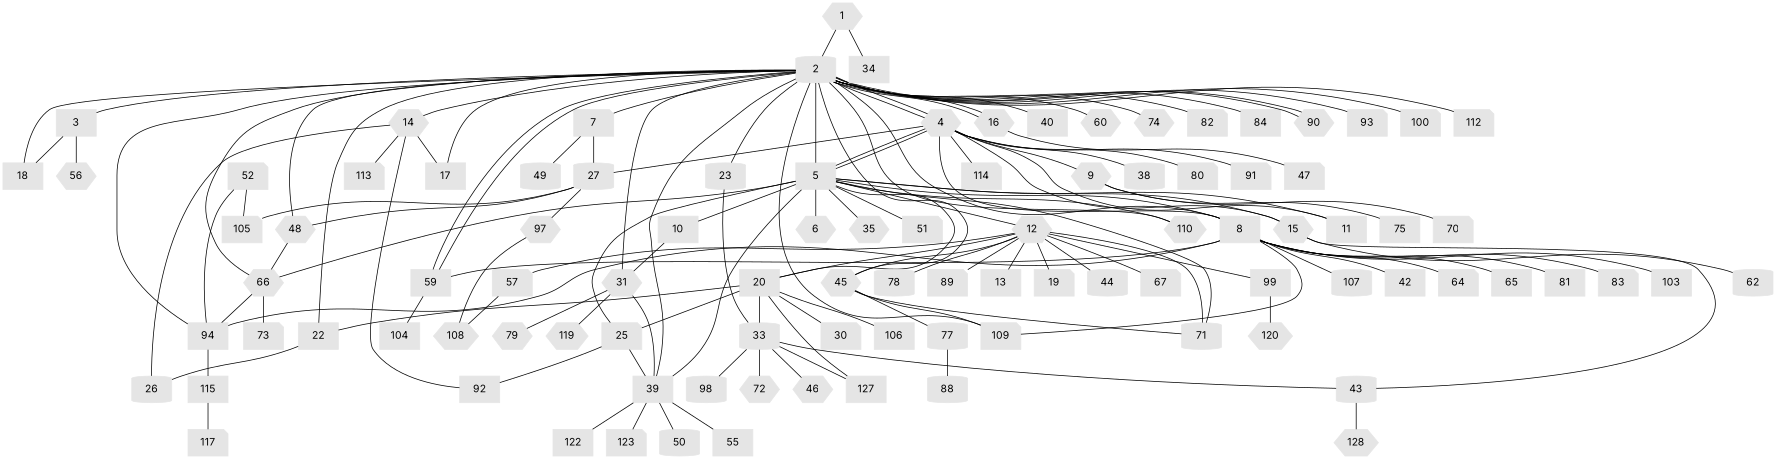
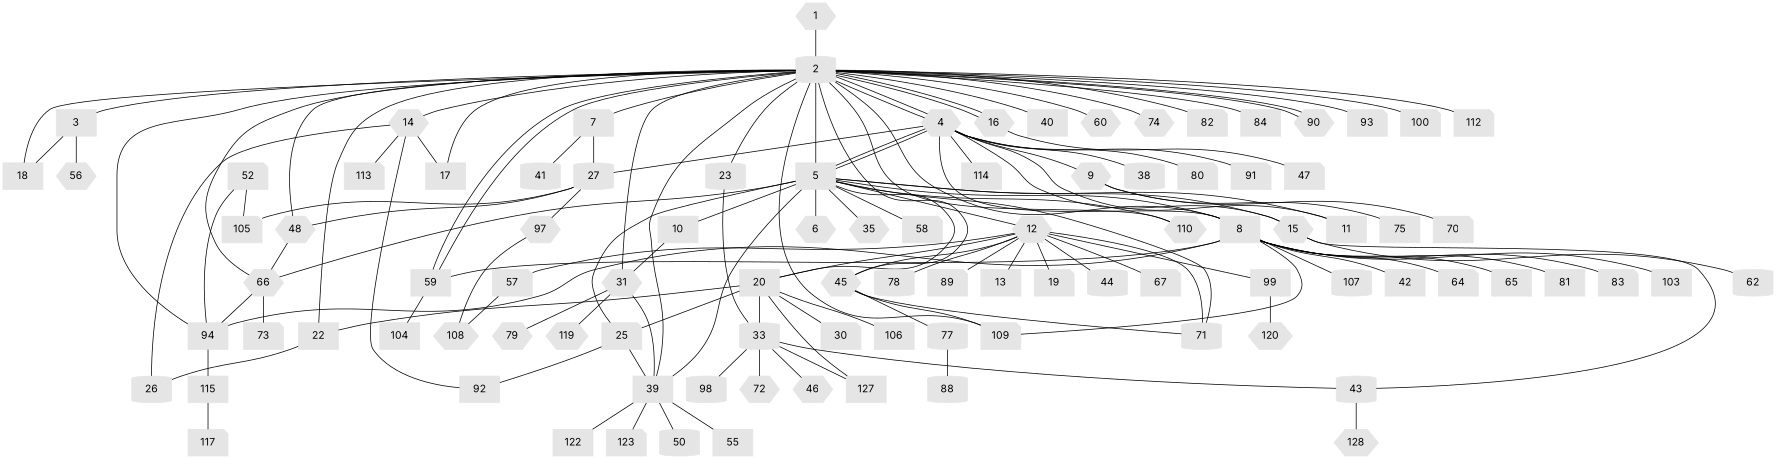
  graph {
    fontname=Inter
    node [color=gray90 fontname=Inter shape=box style=filled]
    edge [fontname=Inter]
    2 [shape=cylinder super="+51"]
    3 [super="+29"]
    4 [shape=hexagon super="+101"]
    5 [super="+54"]
    7 [shape=note super="+25"]
    8 [super="+28"]
    14 [shape=hexagon super="+32"]
    16 [shape=hexagon super="+63"]
    17
    18
    22 [super="+86"]
    23 [shape=cylinder]
    31 [shape=hexagon super="+125"]
    39 [super="+111"]
    40
    45 [shape=hexagon]
    48 [shape=hexagon]
    59
    60 [shape=hexagon]
    66 [shape=hexagon super="+69"]
    74 [shape=hexagon]
    82 [shape=note]
    84
    90 [shape=hexagon super="+96"]
    93 [shape=note]
    94 [super="+124"]
    100 [shape=note]
    109 [shape=note]
    110 [shape=hexagon]
    112 [shape=note]
    1 [shape=hexagon]
-   34
    56 [shape=hexagon]
    9 [shape=hexagon]
    11 [super="+61"]
    15 [shape=hexagon super="+102"]
    27 [shape=cylinder super="+37"]
    38 [shape=cylinder]
    80 [shape=note]
    91 [shape=note]
    114 [shape=note]
    6 [shape=hexagon]
    10
    12 [shape=hexagon super="+24"]
    20 [super="+76"]
    n46 [label=25 shape=note super="+53"]
    35 [shape=hexagon]
-   58 [shape=note label=51]
+   58 [shape=note]
    71 [shape=cylinder super="+118"]
-   49 [shape=cylinder]
+   49 [shape=cylinder label=41]
    42
    64 [shape=note super="+116"]
    65
    81
    83 [shape=note]
    103
    107 [shape=cylinder]
    26 [shape=cylinder super="+36"]
    92
    113 [shape=note]
    47 [shape=note]
    33 [shape=cylinder super="+41"]
    79 [shape=hexagon]
    119 [shape=hexagon]
    50 [shape=cylinder]
    55
    122
    123 [shape=note]
    77 [shape=cylinder]
    104 [super="+126"]
    73 [shape=note]
    115
    70 [shape=note]
    75
    43 [shape=cylinder super="+98"]
    62 [shape=cylinder super="+87"]
    97 [shape=hexagon]
    105 [shape=note]
    13
    19 [shape=note]
    44 [shape=cylinder]
    57 [shape=note]
    67 [shape=note]
    78 [shape=cylinder]
    89 [shape=note super="+121"]
    99
    30 [shape=note]
    106
    127
    108 [shape=hexagon]
    120 [shape=hexagon]
    128 [shape=hexagon]
    46 [shape=hexagon]
    n94 [label=98 shape=cylinder]
    72 [shape=hexagon super="+95"]
    52 [shape=note super="+85"]
    88 [shape=cylinder]
    117 [shape=note]
    2 -- 3
    2 -- 4
    2 -- 4
    2 -- 5
    2 -- 7
    2 -- 8
    2 -- 14 [weight=2]
    2 -- 16
    2 -- 16
    2 -- 17
    2 -- 18
    2 -- 22 [weight=2]
    2 -- 23
    2 -- 31
    2 -- 39
    2 -- 40
    2 -- 45
    2 -- 48
    2 -- 59
    2 -- 59
    2 -- 60
    2 -- 66
    2 -- 74
    2 -- 82
    2 -- 84
    2 -- 90
    2 -- 90
    2 -- 93
    2 -- 94
    2 -- 100
    2 -- 109
    2 -- 110
    2 -- 112
    3 -- 18
    3 -- 56
    4 -- 5
    4 -- 5
    4 -- 8
    4 -- 9
    4 -- 11
    4 -- 15
    4 -- 27
    4 -- 38
    4 -- 80
    4 -- 91
    4 -- 114
    5 -- 8
    5 -- 39
    5 -- 66
    5 -- 110
    5 -- 11
    5 -- 15
    5 -- 6
    5 -- 10
    5 -- 12
    5 -- 20
    5 -- n46
    5 -- 35
    5 -- 58
    5 -- 71
    7 -- 27
    7 -- 49
    8 -- 59
    8 -- 94
    8 -- 109
    8 -- 42
    8 -- 64
    8 -- 65
    8 -- 81
    8 -- 83
    8 -- 103
    8 -- 107
    14 -- 17
    14 -- 26
    14 -- 92
    14 -- 113
    16 -- 47
    22 -- 26
    23 -- 33
    31 -- 39
    31 -- 79
    31 -- 119
    39 -- 50
    39 -- 55
    39 -- 122
    39 -- 123
    45 -- 109
    45 -- 71
    45 -- 77
    48 -- 66
    59 -- 104
    66 -- 94
    66 -- 73
    94 -- 115
    1 -- 2
-   1 -- 34
    9 -- 70
    9 -- 75
    15 -- 43
    15 -- 62
    27 -- 48
    27 -- 97
    27 -- 105
    10 -- 31
    12 -- 45
    12 -- 20
    12 -- 71
    12 -- 13
    12 -- 19
    12 -- 44
    12 -- 57
    12 -- 67
    12 -- 78
    12 -- 89
    12 -- 99
    20 -- 22
    20 -- n46
    20 -- 33
    20 -- 30
    20 -- 106
    20 -- 127
    n46 -- 39
    n46 -- 92
    33 -- 43
    33 -- 127
    33 -- 46
    33 -- n94
    33 -- 72
    77 -- 88
    115 -- 117
    43 -- 128
    97 -- 108
    57 -- 108
    99 -- 120
    52 -- 94
    52 -- 105
  }
